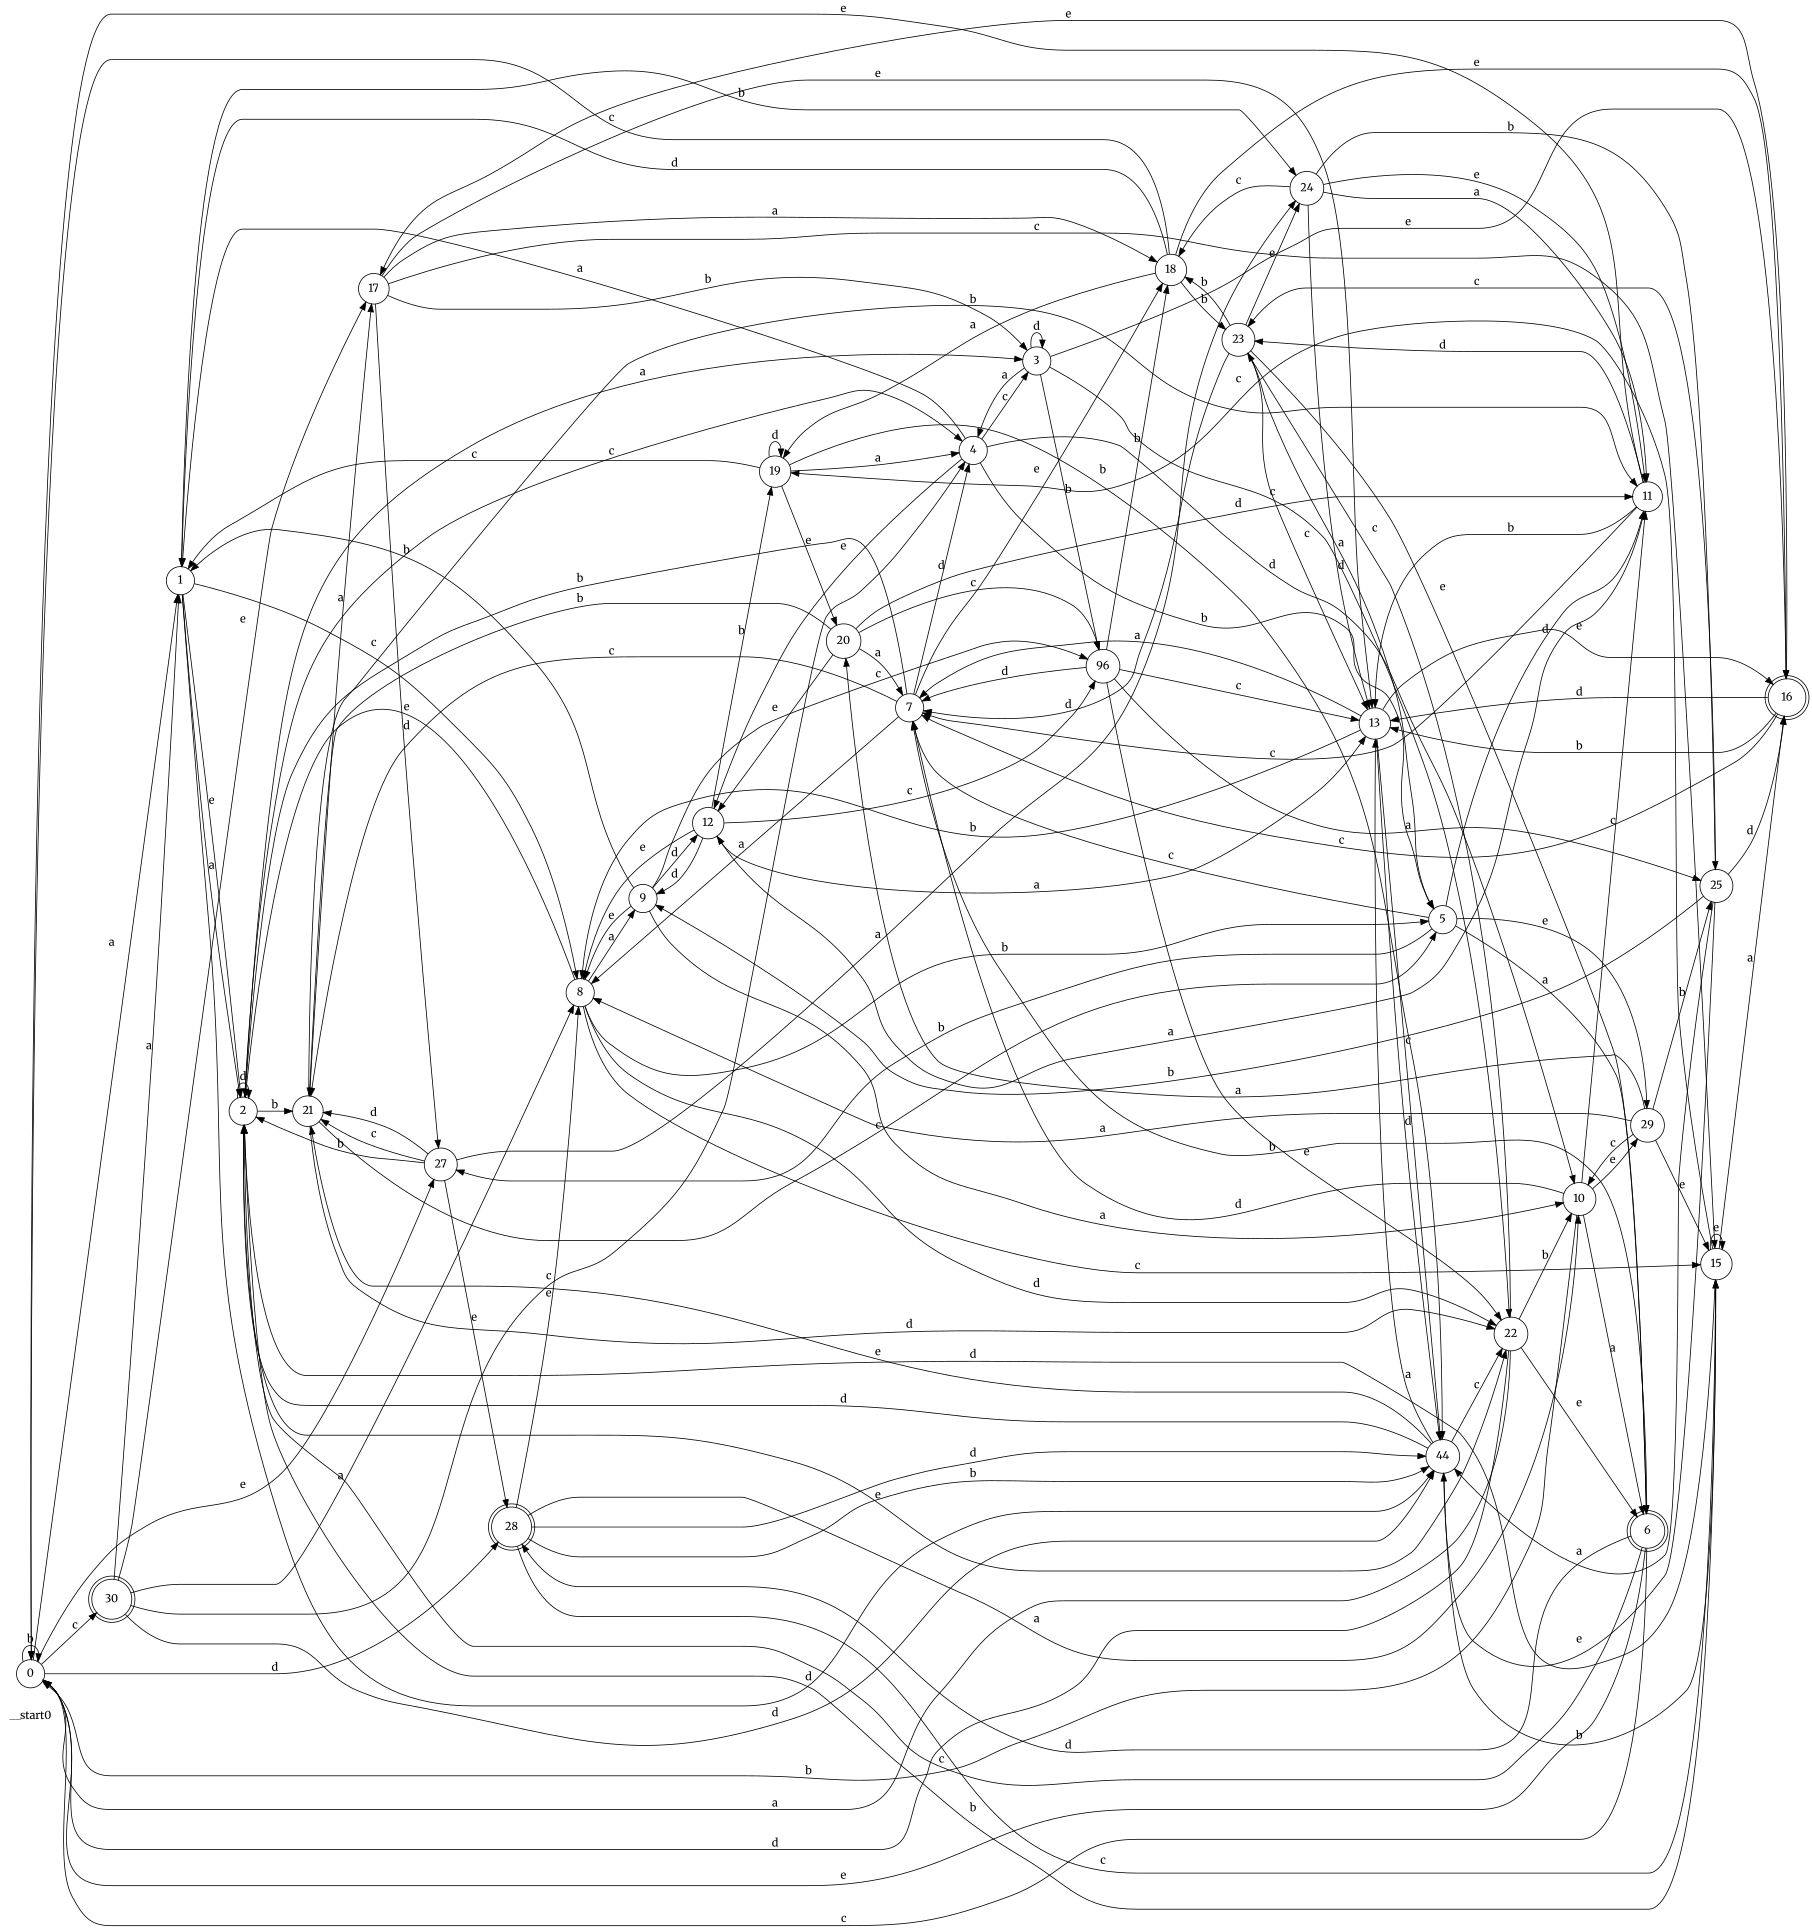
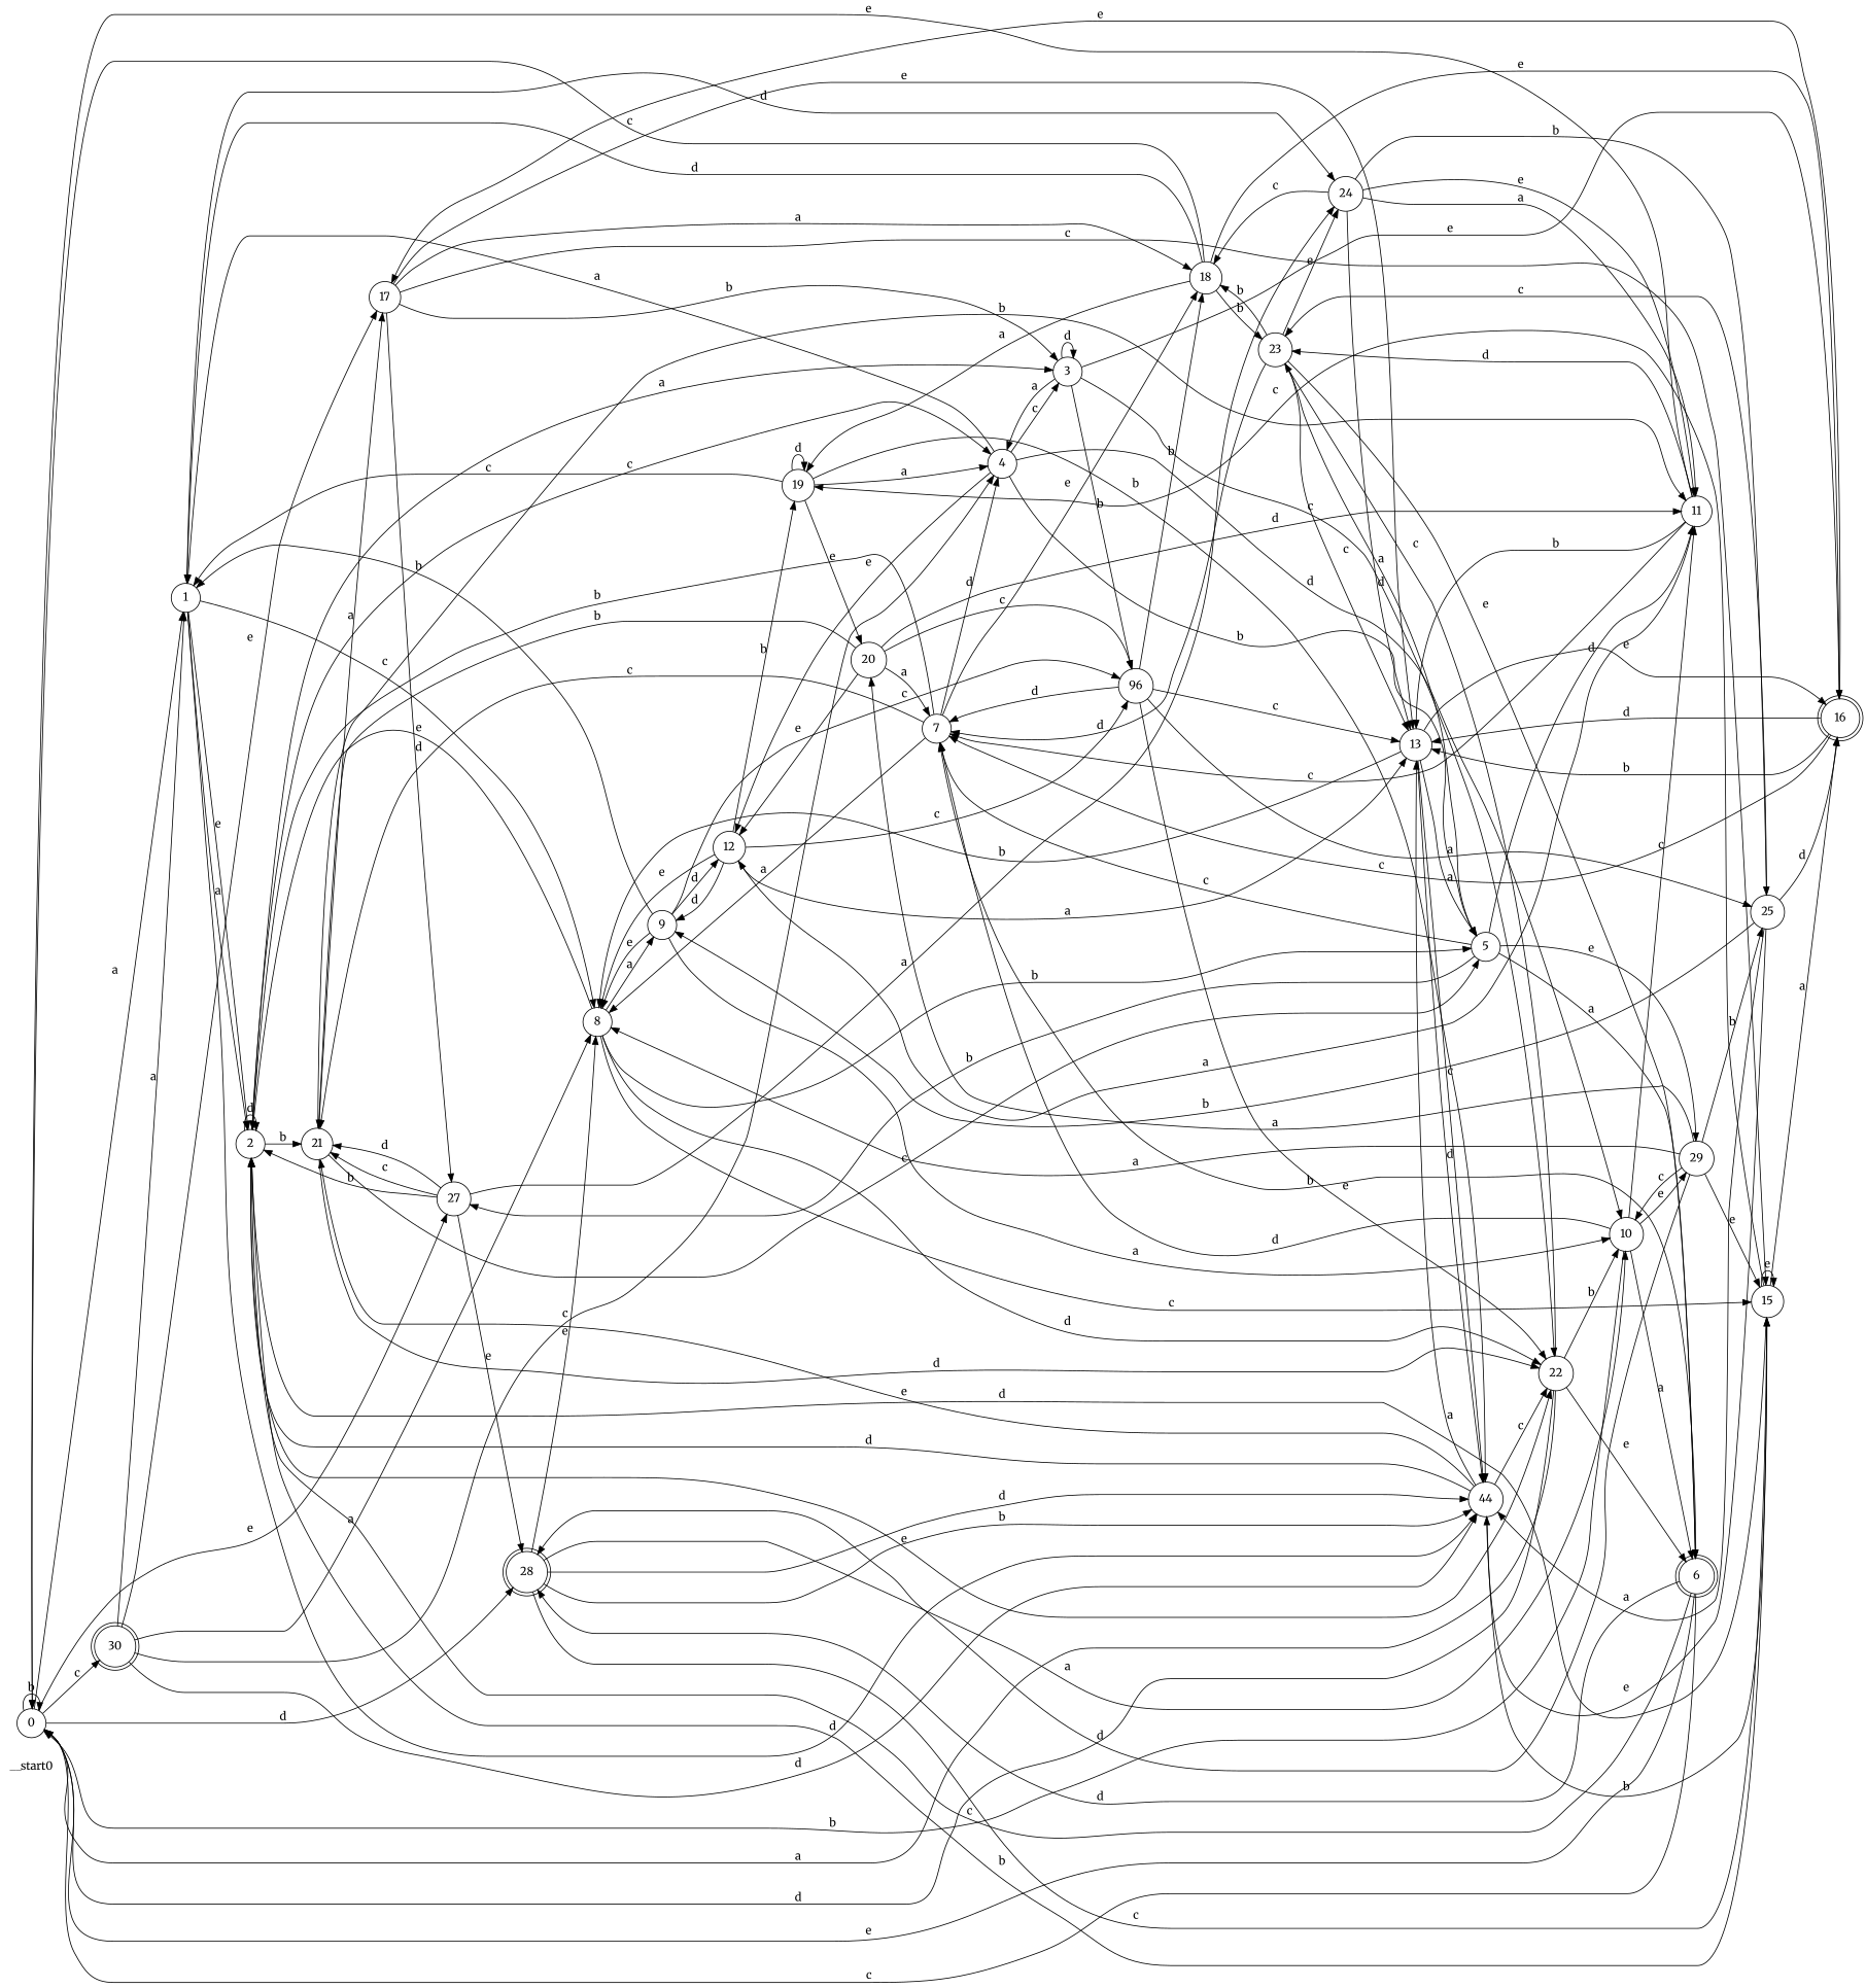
  digraph {
    fontname=Merriweather
    rankdir=LR
    node [fontname=Merriweather shape=circle color=black fillcolor=white style=filled]
    edge [fontname=Merriweather]
    __start0 [shape=none color="" fillcolor="" style=""]
    n2 [label=0]
    n3 [label=1]
    n4 [label=27]
    n5 [label=28 shape=doublecircle style="rounded,filled"]
    n6 [label=30 shape=doublecircle style="rounded,filled"]
    n7 [label=2]
    n8 [label=8]
    n9 [label=44]
    n10 [label=24]
    n11 [label=21]
    n12 [label=10]
    n13 [label=15]
    n14 [label=4]
    n15 [label=17]
    n16 [label=3]
    n17 [label=22]
    n18 [label=5]
    n19 [label=9]
    n20 [label=13]
    n21 [label=11]
    n22 [label=18]
    n23 [label=25]
    n24 [label=16 shape=doublecircle style="rounded,filled"]
    n25 [label=96]
    n26 [label=12]
    n27 [label=6 shape=doublecircle style="rounded,filled"]
    n28 [label=23]
    n29 [label=7]
    n30 [label=29]
    n31 [label=19]
    n32 [label=20]
    n2 -> n2 [label=b]
    n2 -> n3 [label=a]
    n2 -> n4 [label=e]
    n2 -> n5 [label=d]
    n2 -> n6 [label=c]
    n3 -> n7 [label=a]
    n3 -> n7 [label=e]
    n3 -> n8 [label=c]
    n3 -> n9 [label=d]
-   n3 -> n10 [label=b]
+   n3 -> n10 [label=d]
    n4 -> n5 [label=e]
    n4 -> n7 [label=b]
    n4 -> n10 [label=a]
    n4 -> n11 [label=c]
    n4 -> n11 [label=d]
    n5 -> n8 [label=e]
    n5 -> n9 [label=b]
    n5 -> n9 [label=d]
    n5 -> n12 [label=a]
    n5 -> n13 [label=c]
    n6 -> n3 [label=a]
    n6 -> n8 [label=a]
    n6 -> n9 [label=d]
    n6 -> n14 [label=c]
    n6 -> n15 [label=e]
    n7 -> n7 [label=d]
    n7 -> n11 [label=b]
    n7 -> n14 [label=c]
    n7 -> n16 [label=a]
    n7 -> n17 [label=e]
    n8 -> n7 [label=e]
    n8 -> n13 [label=c]
    n8 -> n17 [label=d]
    n8 -> n18 [label=b]
    n8 -> n19 [label=a]
    n9 -> n7 [label=d]
    n9 -> n11 [label=e]
    n9 -> n13 [label=b]
    n9 -> n17 [label=c]
    n9 -> n20 [label=a]
    n10 -> n20 [label=d]
    n10 -> n21 [label=a]
    n10 -> n21 [label=e]
    n10 -> n22 [label=c]
    n10 -> n23 [label=b]
    n11 -> n15 [label=a]
    n11 -> n17 [label=d]
    n11 -> n18 [label=c]
    n11 -> n21 [label=b]
    n12 -> n2 [label=b]
    n12 -> n21 [label=c]
    n12 -> n27 [label=a]
    n12 -> n29 [label=d]
    n12 -> n30 [label=e]
    n13 -> n7 [label=b]
    n13 -> n7 [label=d]
    n13 -> n13 [label=e]
    n13 -> n24 [label=a]
    n13 -> n31 [label=c]
    n14 -> n3 [label=a]
    n14 -> n12 [label=d]
    n14 -> n16 [label=c]
    n14 -> n18 [label=b]
    n14 -> n26 [label=e]
    n15 -> n4 [label=d]
    n15 -> n13 [label=c]
    n15 -> n16 [label=b]
    n15 -> n20 [label=e]
    n15 -> n22 [label=a]
    n16 -> n14 [label=a]
    n16 -> n16 [label=d]
    n16 -> n17 [label=c]
    n16 -> n24 [label=e]
    n16 -> n25 [label=b]
    n17 -> n2 [label=a]
    n17 -> n2 [label=d]
    n17 -> n12 [label=b]
    n17 -> n27 [label=e]
    n17 -> n28 [label=c]
    n18 -> n4 [label=b]
    n18 -> n21 [label=d]
    n18 -> n27 [label=a]
    n18 -> n29 [label=c]
    n18 -> n30 [label=e]
    n19 -> n3 [label=b]
    n19 -> n8 [label=e]
    n19 -> n12 [label=a]
    n19 -> n25 [label=c]
    n19 -> n26 [label=d]
    n20 -> n8 [label=b]
    n20 -> n9 [label=c]
    n20 -> n9 [label=d]
    n20 -> n24 [label=e]
-   n20 -> n29 [label=a]
+   n20 -> n18 [label=a]
    n21 -> n2 [label=e]
    n21 -> n20 [label=b]
    n21 -> n26 [label=a]
    n21 -> n28 [label=d]
    n21 -> n29 [label=c]
    n22 -> n2 [label=c]
    n22 -> n3 [label=d]
    n22 -> n24 [label=e]
    n22 -> n28 [label=b]
    n22 -> n31 [label=a]
    n23 -> n9 [label=a]
    n23 -> n9 [label=e]
    n23 -> n19 [label=b]
    n23 -> n24 [label=d]
    n23 -> n28 [label=c]
    n24 -> n15 [label=e]
    n24 -> n20 [label=b]
    n24 -> n20 [label=d]
    n24 -> n29 [label=c]
    n25 -> n17 [label=e]
    n25 -> n20 [label=c]
    n25 -> n22 [label=b]
    n25 -> n23 [label=a]
    n25 -> n29 [label=d]
    n26 -> n8 [label=e]
    n26 -> n19 [label=d]
    n26 -> n20 [label=a]
    n26 -> n25 [label=c]
    n26 -> n31 [label=b]
    n27 -> n2 [label=c]
    n27 -> n2 [label=e]
    n27 -> n5 [label=d]
    n27 -> n7 [label=c]
    n27 -> n29 [label=b]
    n28 -> n10 [label=e]
    n28 -> n18 [label=a]
    n28 -> n20 [label=c]
    n28 -> n22 [label=b]
    n28 -> n27 [label=e]
    n28 -> n29 [label=d]
    n29 -> n7 [label=b]
    n29 -> n8 [label=a]
    n29 -> n11 [label=c]
    n29 -> n14 [label=d]
    n29 -> n22 [label=e]
+   n30 -> n5 [label=d]
    n30 -> n8 [label=a]
    n30 -> n12 [label=c]
    n30 -> n13 [label=e]
    n30 -> n23 [label=b]
    n30 -> n32 [label=a]
    n31 -> n3 [label=c]
    n31 -> n9 [label=b]
    n31 -> n14 [label=a]
    n31 -> n31 [label=d]
    n31 -> n32 [label=e]
    n32 -> n11 [label=b]
    n32 -> n21 [label=d]
    n32 -> n25 [label=c]
    n32 -> n26 [label=e]
    n32 -> n29 [label=a]
  }
